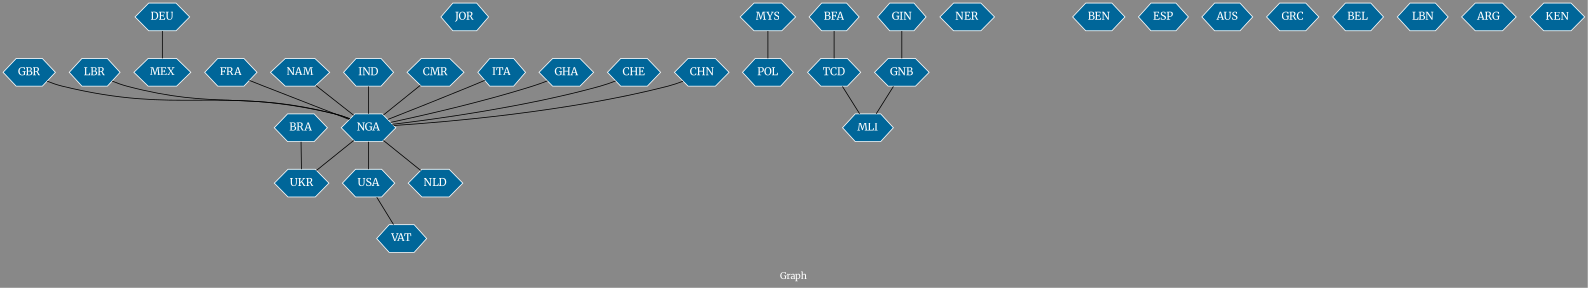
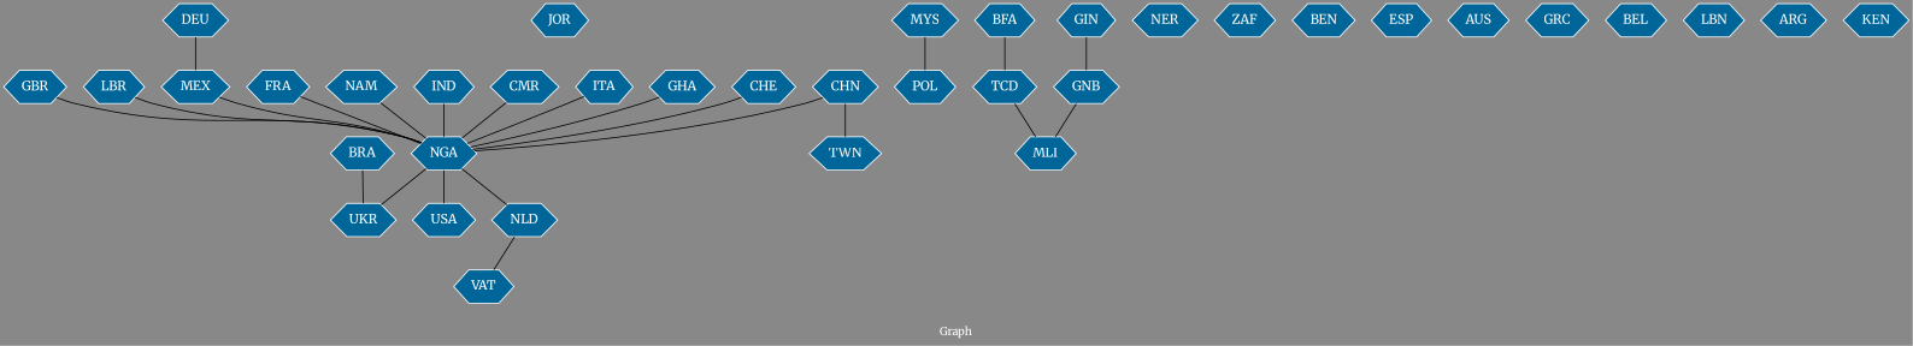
  graph {
    bgcolor="#888888"
    fontcolor=white
    fontname=Merriweather
    fontsize=12
    label="Graph"
    node [color=white fillcolor="#006699" fontcolor=white fontname=Merriweather shape=hexagon style=filled]
    edge [arrowhead=open color=black fontcolor=white fontname=Merriweather fontsize=12 weight=1]
    n1 [label=NGA]
    n2 [label=USA]
    n3 [label=UKR]
    n4 [label=NLD]
    n5 [label=VAT]
+   n6 [label=TWN]
    n7 [label=GBR]
    n8 [label=LBR]
    n9 [label=JOR]
    n10 [label=MEX]
    n11 [label=DEU]
    n12 [label=FRA]
    n13 [label=MYS]
    n14 [label=POL]
    n15 [label=GNB]
    n16 [label=MLI]
    n17 [label=GIN]
    n18 [label=BRA]
    n19 [label=BFA]
    n20 [label=TCD]
    n21 [label=NER]
+   n22 [label=ZAF]
    n23 [label=BEN]
    n24 [label=ESP]
    n25 [label=NAM]
    n26 [label=IND]
    n27 [label=CHN]
    n28 [label=CMR]
    n29 [label=AUS]
    n30 [label=ITA]
    n31 [label=GRC]
    n32 [label=GHA]
    n33 [label=BEL]
    n34 [label=CHE]
    n35 [label=LBN]
    n36 [label=ARG]
    n37 [label=KEN]
    n1 -- n2 [weight=6]
    n1 -- n3 [weight=2]
    n1 -- n4
-   n2 -- n5 [weight=2]
+   n4 -- n5 [weight=2]
    n7 -- n1 [weight=4]
    n8 -- n1
+   n10 -- n1
    n11 -- n10
    n12 -- n1
    n13 -- n14
    n15 -- n16
    n17 -- n15
    n18 -- n3
    n19 -- n20
    n20 -- n16
    n25 -- n1
    n26 -- n1 [weight=2]
    n27 -- n1 [weight=3]
+   n27 -- n6
    n28 -- n1
    n30 -- n1
    n32 -- n1
    n34 -- n1
  }
